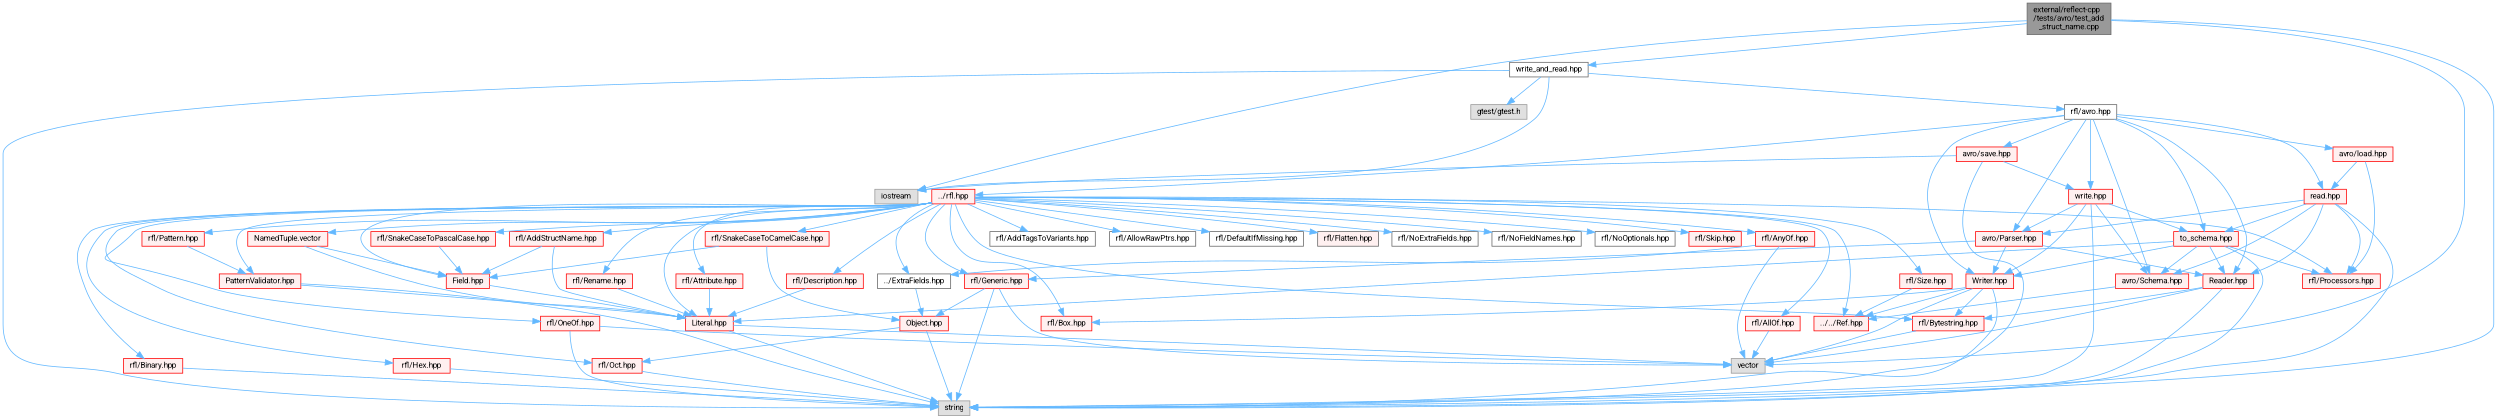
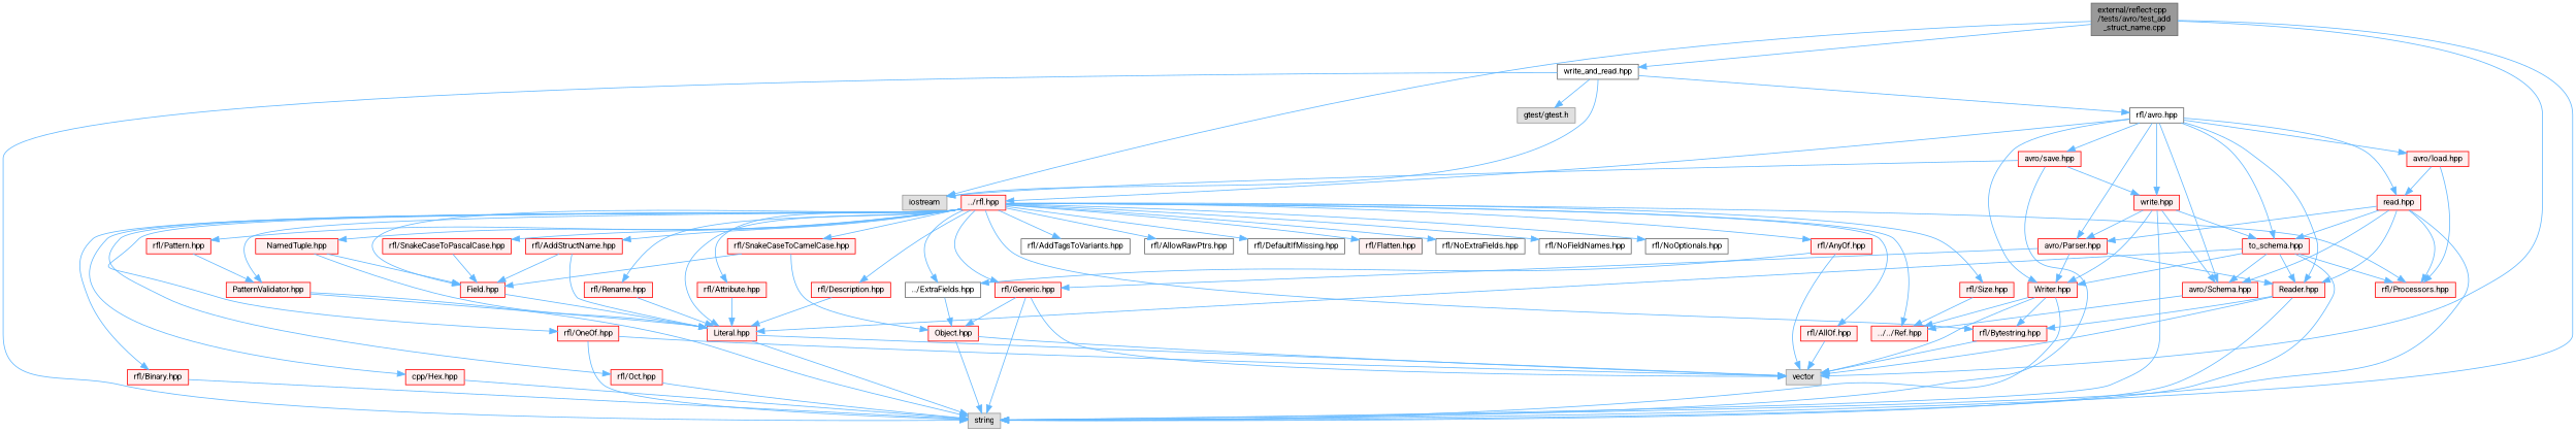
  digraph {
    fontname=Roboto
    node [color=red fillcolor="#FFF0F0" fontname=Roboto fontsize=10 shape=box style=filled]
    edge [color=steelblue1 fontname=Roboto fontsize=10 labelfontname=Helvetica labelfontsize=10 style=solid]
    n1 [color=gray40 fillcolor=grey60 fontcolor=black height=0.2 label="external/reflect-cpp\l/tests/avro/test_add\l_struct_name.cpp" width=0.4]
    n2 [color=grey60 fillcolor="#E0E0E0" height=0.2 label=iostream width=0.4]
    n3 [color=grey60 fillcolor="#E0E0E0" height=0.2 label=string width=0.4]
    n4 [color=grey60 fillcolor="#E0E0E0" height=0.2 label=vector width=0.4]
    n5 [color=grey40 fillcolor=white height=0.2 label="write_and_read.hpp" width=0.4]
    n6 [color=grey60 fillcolor="#E0E0E0" height=0.2 label="gtest/gtest.h" width=0.4]
    n7 [color=grey40 fillcolor=white height=0.2 label="rfl/avro.hpp" width=0.4]
    n8 [height=0.2 label="../rfl.hpp" width=0.4]
    n9 [height=0.2 label="avro/Parser.hpp" width=0.4]
    n10 [height=0.2 label="Reader.hpp" width=0.4]
    n11 [height=0.2 label="Writer.hpp" width=0.4]
    n12 [height=0.2 label="avro/Schema.hpp" width=0.4]
    n13 [height=0.2 label="avro/load.hpp" width=0.4]
    n14 [height=0.2 label="read.hpp" width=0.4]
    n15 [height=0.2 label="to_schema.hpp" width=0.4]
    n16 [height=0.2 label="avro/save.hpp" width=0.4]
    n17 [height=0.2 label="write.hpp" width=0.4]
    n18 [height=0.2 label="rfl/AddStructName.hpp" width=0.4]
    n19 [height=0.2 label="Field.hpp" width=0.4]
    n20 [height=0.2 label="Literal.hpp" width=0.4]
    n21 [color=grey40 fillcolor=white height=0.2 label="rfl/AddTagsToVariants.hpp" width=0.4]
    n22 [height=0.2 label="rfl/AllOf.hpp" width=0.4]
    n23 [color=grey40 fillcolor=white height=0.2 label="rfl/AllowRawPtrs.hpp" width=0.4]
    n24 [height=0.2 label="rfl/AnyOf.hpp" width=0.4]
    n25 [height=0.2 label="rfl/Attribute.hpp" width=0.4]
    n26 [height=0.2 label="rfl/Binary.hpp" width=0.4]
-   n27 [height=0.2 label="rfl/Box.hpp" width=0.4]
    n28 [height=0.2 label="rfl/Bytestring.hpp" width=0.4]
    n29 [color=grey40 fillcolor=white height=0.2 label="rfl/DefaultIfMissing.hpp" width=0.4]
    n30 [height=0.2 label="rfl/Description.hpp" width=0.4]
    n31 [color=grey40 fillcolor=white height=0.2 label="../ExtraFields.hpp" width=0.4]
    n32 [color=grey40 height=0.2 label="rfl/Flatten.hpp" width=0.4]
    n33 [height=0.2 label="rfl/Generic.hpp" width=0.4]
-   n34 [height=0.2 label="rfl/Hex.hpp" width=0.4]
-   n35 [height=0.2 label="NamedTuple.vector" width=0.4]
+   n34 [height=0.2 label="cpp/Hex.hpp" width=0.4]
+   n35 [height=0.2 label="NamedTuple.hpp" width=0.4]
    n36 [color=grey40 fillcolor=white height=0.2 label="rfl/NoExtraFields.hpp" width=0.4]
    n37 [color=grey40 fillcolor=white height=0.2 label="rfl/NoFieldNames.hpp" width=0.4]
    n38 [color=grey40 fillcolor=white height=0.2 label="rfl/NoOptionals.hpp" width=0.4]
    n39 [height=0.2 label="rfl/Oct.hpp" width=0.4]
    n40 [height=0.2 label="rfl/OneOf.hpp" width=0.4]
    n41 [height=0.2 label="rfl/Pattern.hpp" width=0.4]
    n42 [height=0.2 label="PatternValidator.hpp" width=0.4]
    n43 [height=0.2 label="rfl/Processors.hpp" width=0.4]
    n44 [height=0.2 label="../../Ref.hpp" width=0.4]
    n45 [height=0.2 label="rfl/Rename.hpp" width=0.4]
    n46 [height=0.2 label="rfl/Size.hpp" width=0.4]
-   n47 [height=0.2 label="rfl/Skip.hpp" width=0.4]
    n48 [height=0.2 label="rfl/SnakeCaseToCamelCase.hpp" width=0.4]
    n49 [height=0.2 label="rfl/SnakeCaseToPascalCase.hpp" width=0.4]
    n50 [height=0.2 label="Object.hpp" width=0.4]
    n1 -> n2
    n1 -> n3
    n1 -> n4
    n1 -> n5
    n5 -> n2
    n5 -> n3
    n5 -> n6
    n5 -> n7
    n7 -> n8
    n7 -> n9
    n7 -> n10
    n7 -> n11
    n7 -> n12
    n7 -> n13
    n7 -> n14
    n7 -> n15
    n7 -> n16
    n7 -> n17
    n8 -> n18
    n8 -> n19
    n8 -> n20
    n8 -> n21
    n8 -> n22
    n8 -> n23
    n8 -> n24
    n8 -> n25
    n8 -> n26
-   n8 -> n27
    n8 -> n28
    n8 -> n29
    n8 -> n30
    n8 -> n31
    n8 -> n32
    n8 -> n33
    n8 -> n34
    n8 -> n35
    n8 -> n36
    n8 -> n37
    n8 -> n38
    n8 -> n39
    n8 -> n40
    n8 -> n41
    n8 -> n42
    n8 -> n43
    n8 -> n44
    n8 -> n45
    n8 -> n46
-   n8 -> n47
    n8 -> n48
    n8 -> n49
    n9 -> n10
    n9 -> n11
    n9 -> n33
    n10 -> n3
    n10 -> n4
    n10 -> n28
    n11 -> n3
    n11 -> n4
-   n11 -> n27
    n11 -> n28
    n11 -> n44
    n12 -> n44
    n13 -> n14
    n13 -> n43
    n14 -> n3
    n14 -> n9
    n14 -> n10
    n14 -> n12
    n14 -> n15
    n14 -> n43
    n15 -> n3
    n15 -> n10
    n15 -> n11
    n15 -> n12
    n15 -> n20
    n15 -> n43
    n16 -> n2
    n16 -> n3
    n16 -> n17
    n17 -> n3
    n17 -> n9
    n17 -> n11
    n17 -> n12
    n17 -> n15
    n18 -> n19
    n18 -> n20
    n19 -> n20
    n20 -> n3
    n20 -> n4
    n22 -> n4
    n24 -> n4
    n24 -> n31
    n25 -> n20
    n26 -> n3
    n28 -> n4
    n30 -> n20
    n31 -> n50
    n33 -> n3
    n33 -> n4
    n33 -> n50
    n34 -> n3
    n35 -> n19
    n35 -> n20
    n39 -> n3
    n40 -> n3
    n40 -> n4
    n41 -> n42
    n42 -> n3
    n42 -> n20
    n45 -> n20
    n46 -> n44
    n48 -> n19
    n48 -> n50
    n49 -> n19
    n50 -> n3
-   n50 -> n39
+   n50 -> n4
  }
